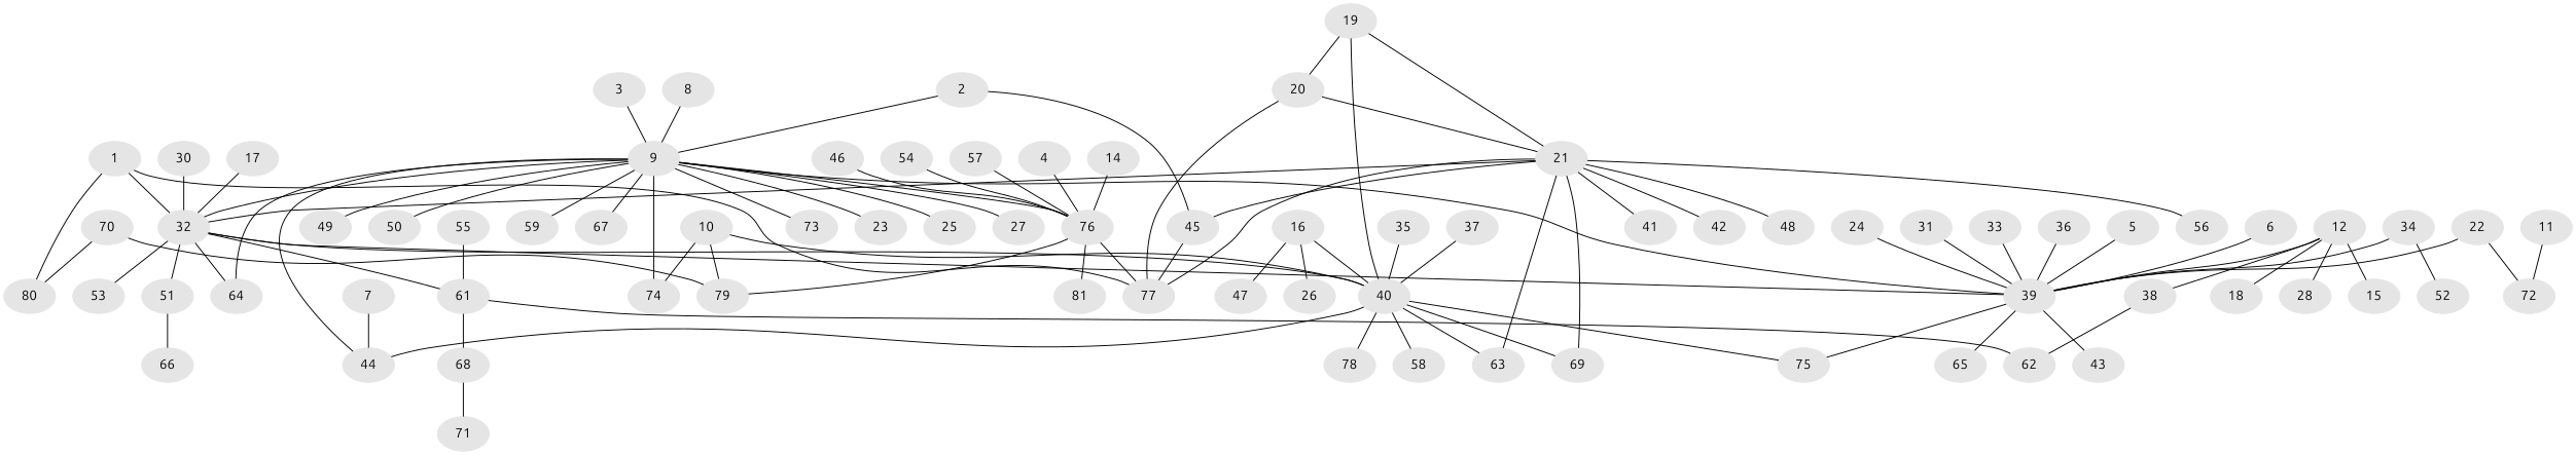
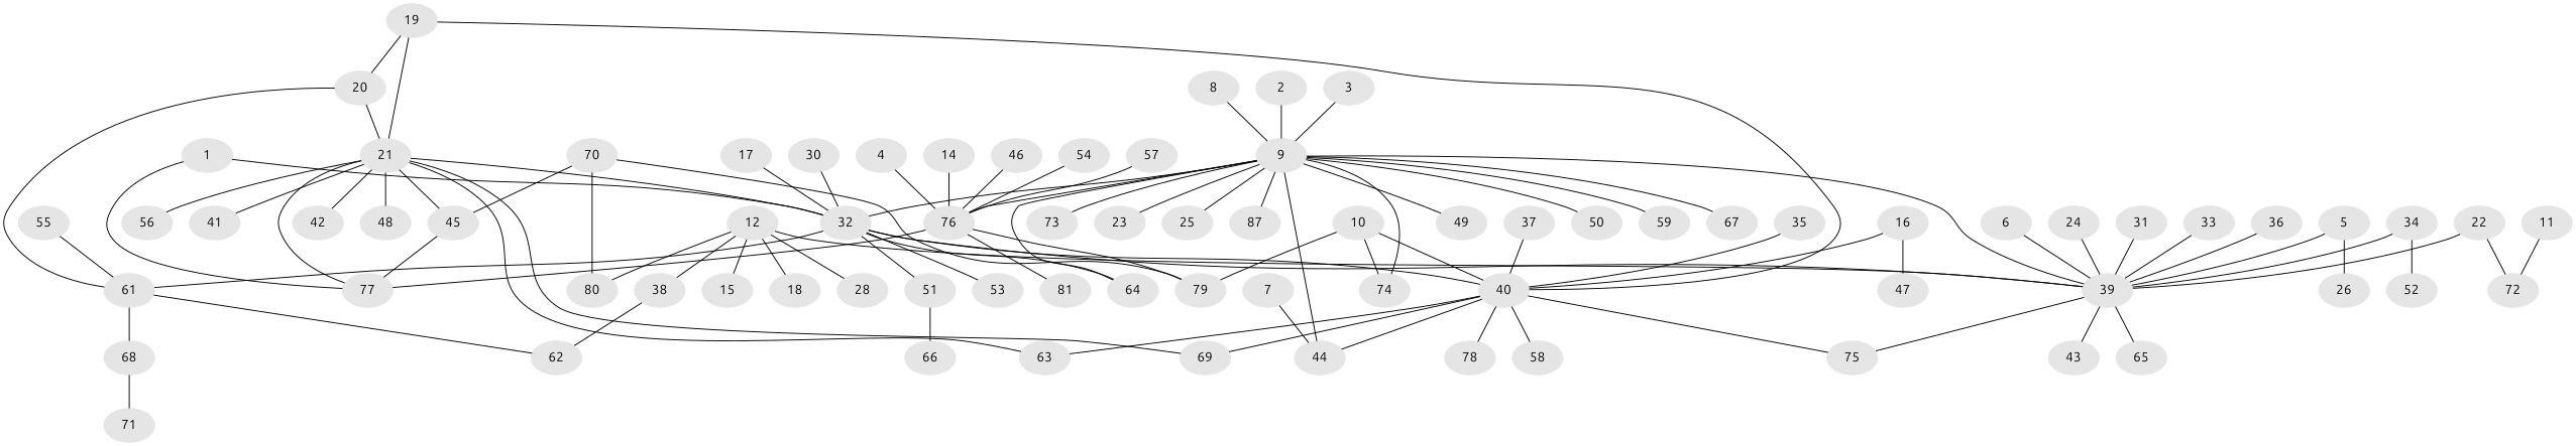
  graph {
    fontname=Ubuntu
    node [color=gray90 fontname=Ubuntu style=filled]
    edge [fontname=Ubuntu weight=1.0]
    1
    32
    77
    39
    64
    40
    51
    53
    61
    2
    9
    45
    76
    44
    23
    25
-   27
+   27 [label=87]
    49
    50
    59
    67
    73
    74
    3
    4
    79
    81
    5
    43
    65
    75
    6
    7
    8
    10
    63
    69
    58
    78
    11
    72
    12
    15
    18
    28
    38
    80
    62
    19
    20
    21
    14
    16
    26
    47
    17
    41
    42
    48
    56
    22
    24
    30
    31
    66
    68
    33
    34
    52
    35
    36
    37
    55
    46
    54
    57
    71
    70
    1 -- 32
    1 -- 77
    32 -- 39
    32 -- 64
    32 -- 40
    32 -- 51
    32 -- 53
    32 -- 61
    39 -- 43
    39 -- 65
    39 -- 75
    40 -- 44
    40 -- 75
    40 -- 63
    40 -- 69
    40 -- 58
    40 -- 78
    51 -- 66
    61 -- 62
    61 -- 68
    2 -- 9
-   2 -- 45
+   70 -- 45
    9 -- 32
    9 -- 39
    9 -- 64
    9 -- 76
    9 -- 44
    9 -- 23
    9 -- 25
    9 -- 27
    9 -- 49
    9 -- 50
    9 -- 59
    9 -- 67
    9 -- 73
    9 -- 74
    45 -- 77
    76 -- 77
    76 -- 79
    76 -- 81
    3 -- 9
    4 -- 76
    5 -- 39
    6 -- 39
    7 -- 44
    8 -- 9
    10 -- 40
    10 -- 74
    10 -- 79
    11 -- 72
    12 -- 39
    12 -- 15
    12 -- 18
    12 -- 28
    12 -- 38
-   1 -- 80
+   12 -- 80
    38 -- 62
    19 -- 40
    19 -- 20
    19 -- 21
-   20 -- 77
+   20 -- 61
    20 -- 21
    21 -- 32
    21 -- 77
    21 -- 45
    21 -- 63
    21 -- 69
    21 -- 41
    21 -- 42
    21 -- 48
    21 -- 56
    14 -- 76
    16 -- 40
-   16 -- 26
+   5 -- 26
    16 -- 47
    17 -- 32
    22 -- 39
    22 -- 72
    24 -- 39
    30 -- 32
    31 -- 39
    68 -- 71
    33 -- 39
    34 -- 39
    34 -- 52
    35 -- 40
    36 -- 39
    37 -- 40
    55 -- 61
    46 -- 76
    54 -- 76
    57 -- 76
    70 -- 79
    70 -- 80
  }
